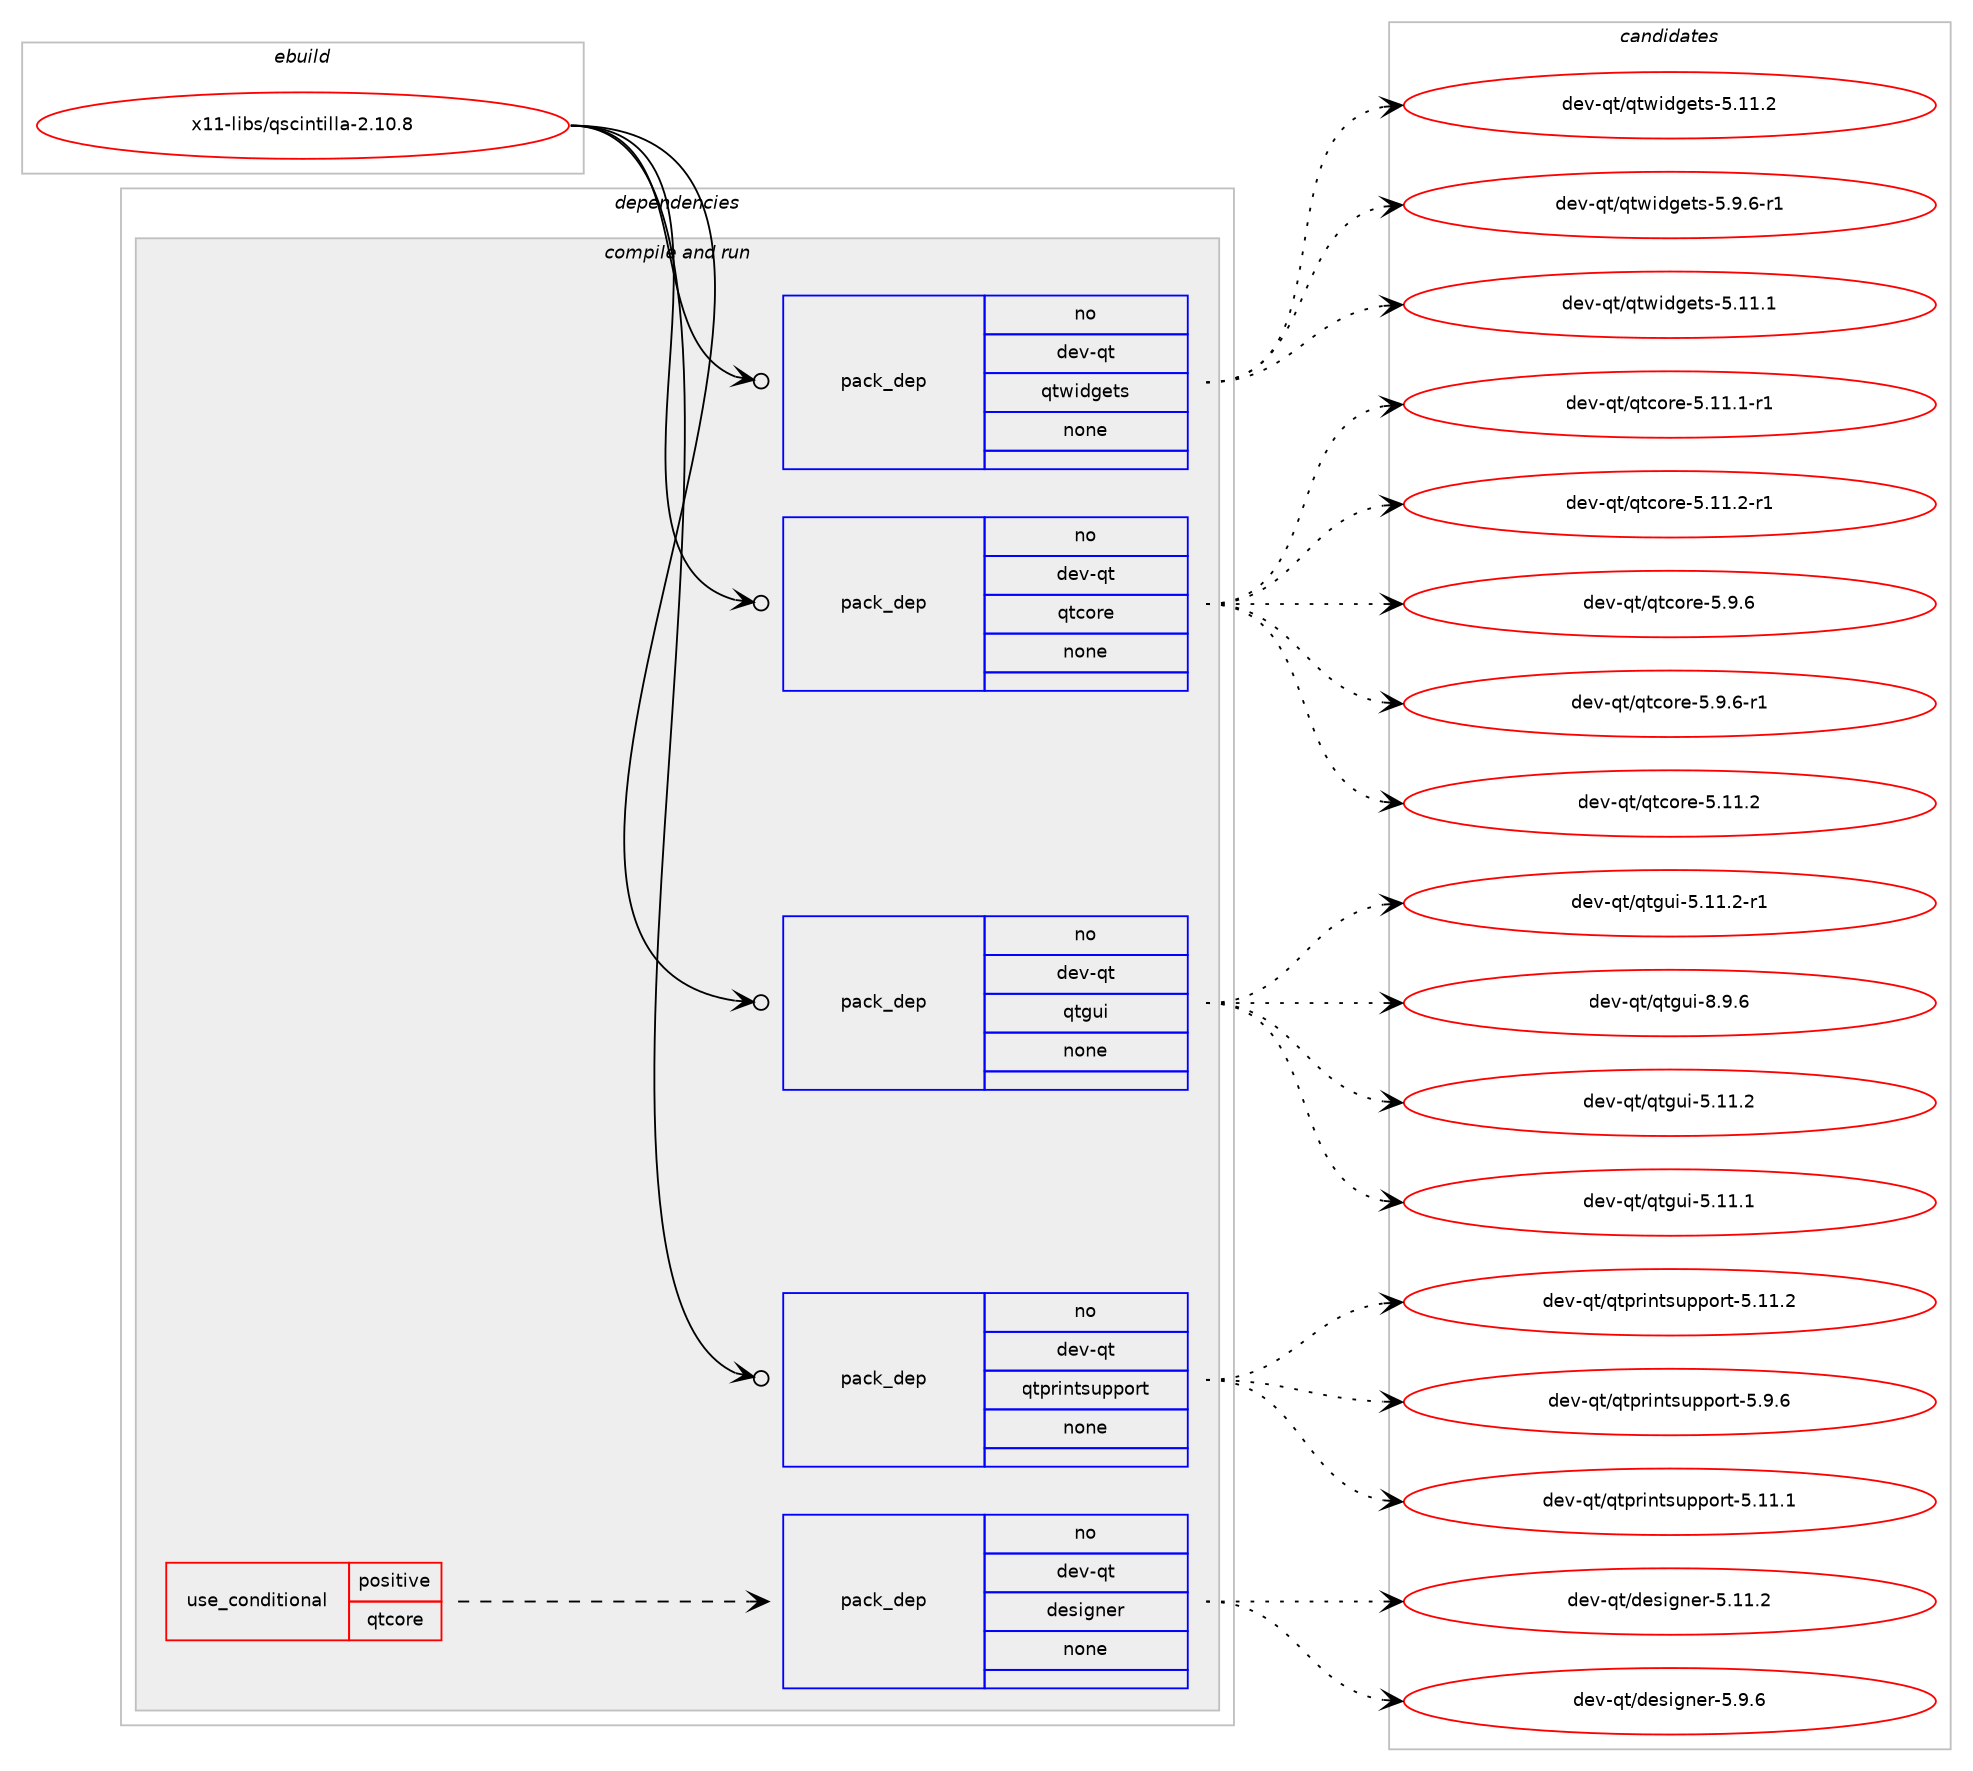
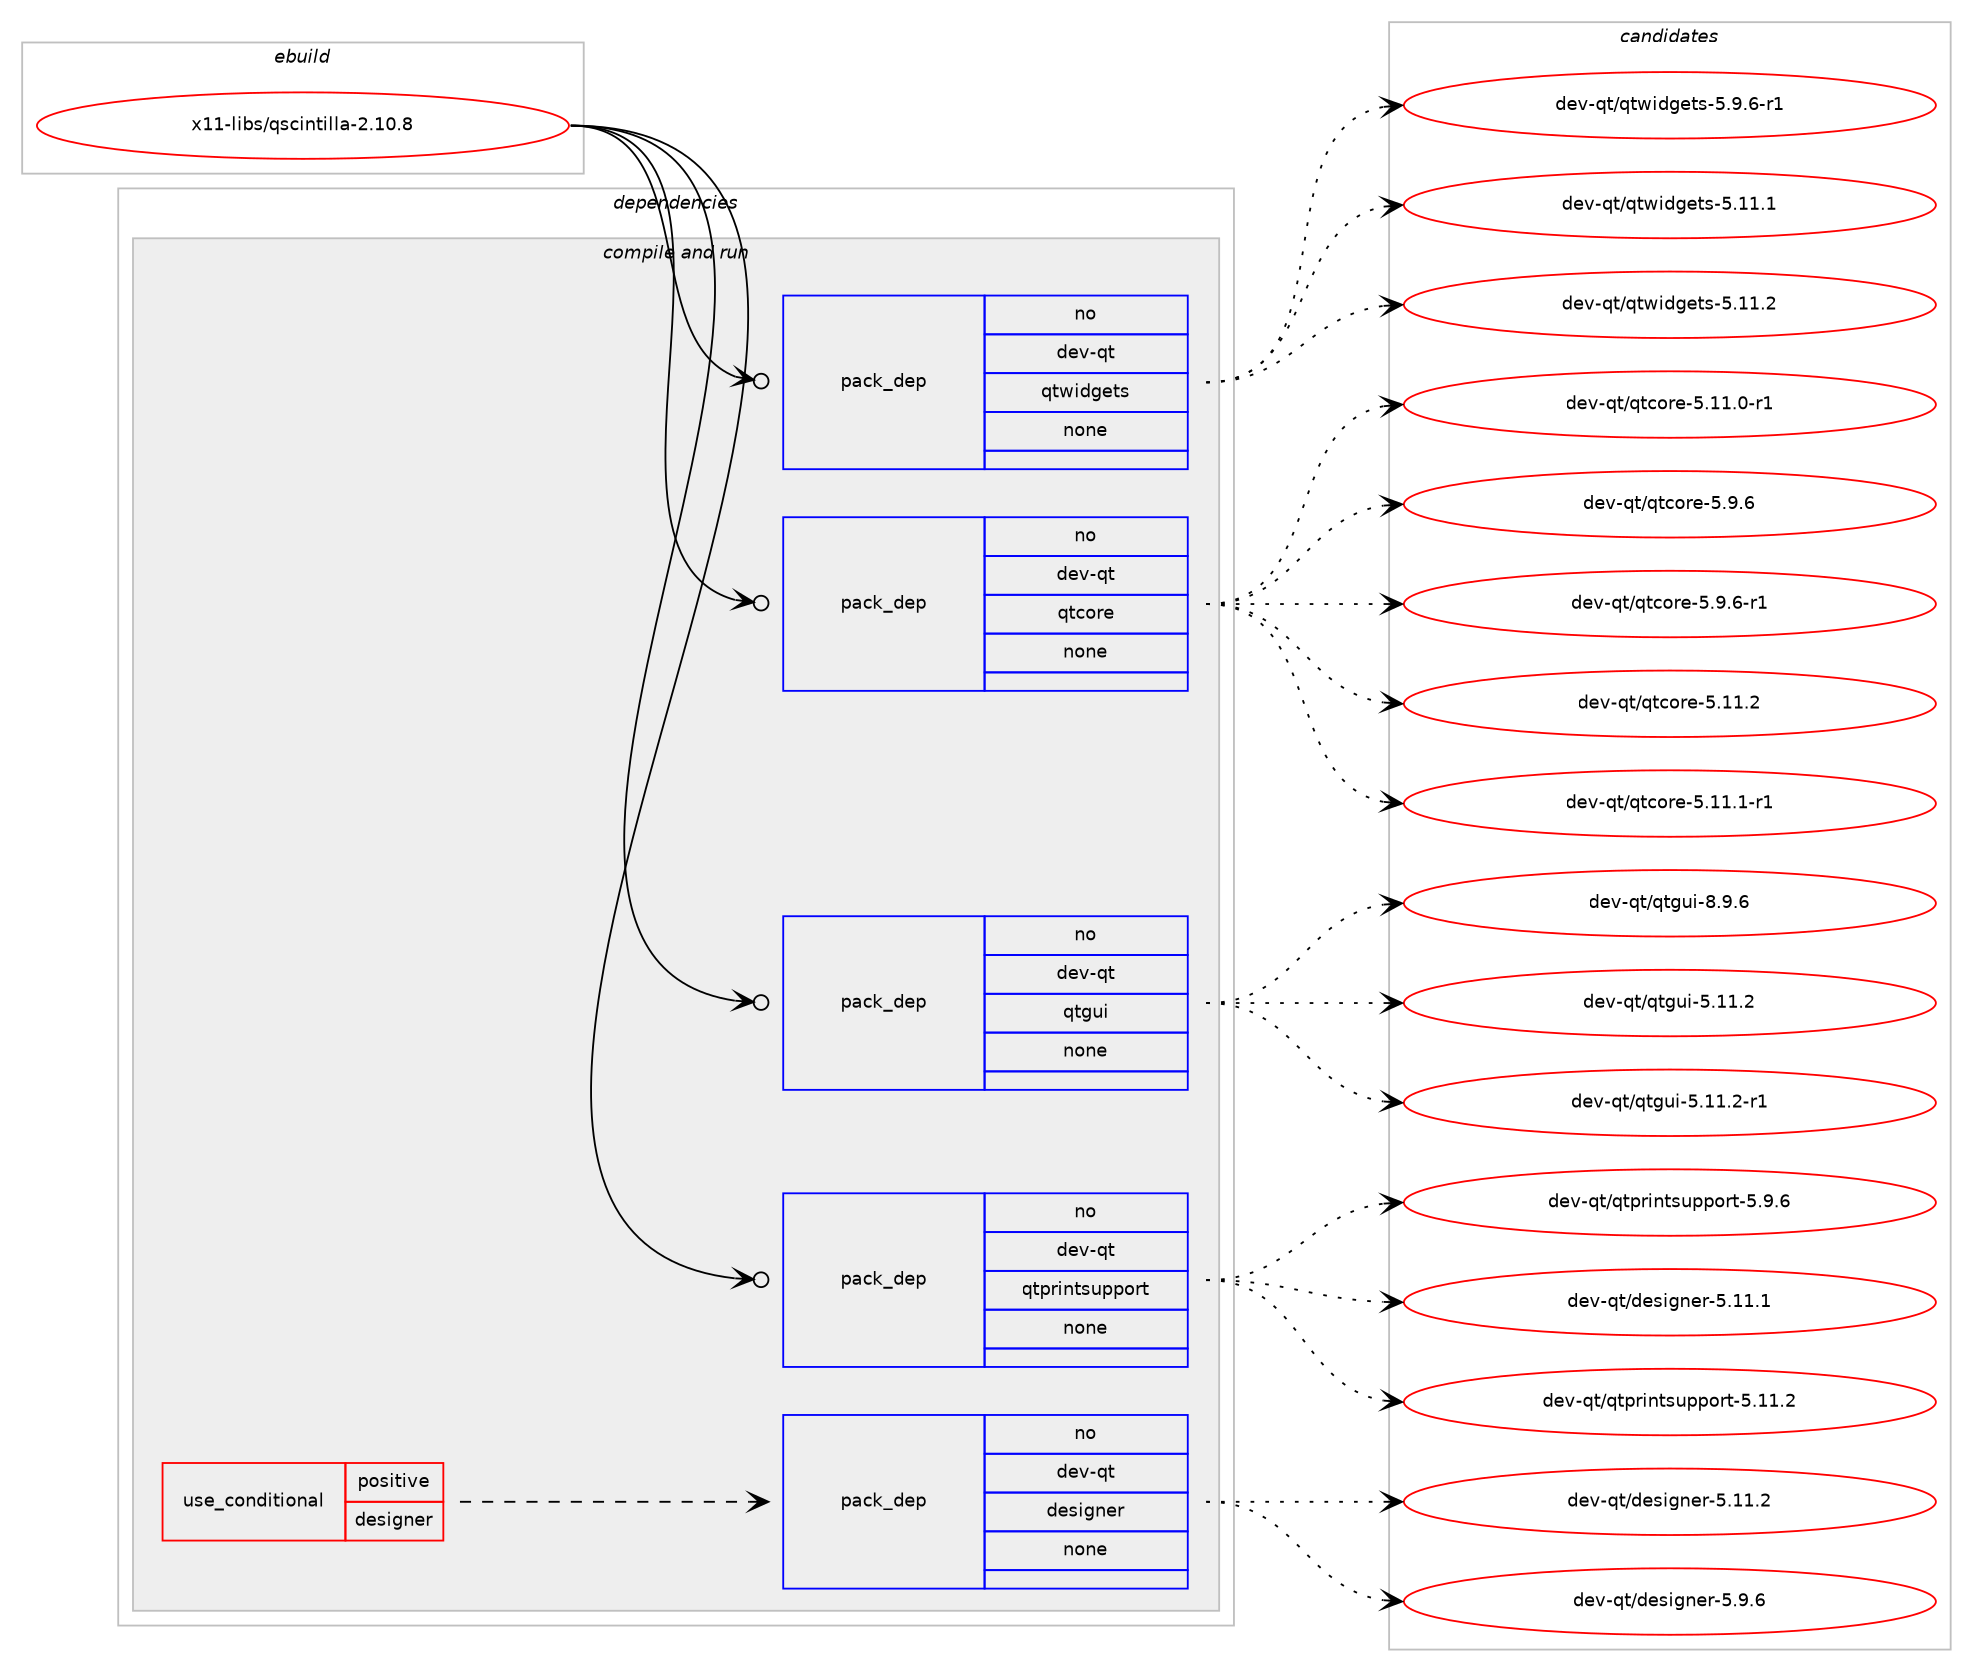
  digraph {
    compound=true
    concentrate=true
    fontname=Helvetica
    fontsize=10
    newrank=true
    rankdir=LR
    ranksep=1.5
    node [color=red fontname=Helvetica fontsize=10]
    edge [arrowhead=vee headport=w style=dotted tailport=e weight=100]
    n1 [label="x11-libs/qscintilla-2.10.8" width=4]
    n2 [color=blue label=<<TABLE BORDER="0" CELLBORDER="1" CELLSPACING="0" CELLPADDING="4" WIDTH="220"><TR><TD ROWSPAN="6" CELLPADDING="30">pack_dep</TD></TR><TR><TD WIDTH="110">no</TD></TR><TR><TD>dev-qt</TD></TR><TR><TD>designer</TD></TR><TR><TD>none</TD></TR><TR><TD></TD></TR></TABLE>> shape=none]
-   n3 [label=<<TABLE BORDER="0" CELLBORDER="1" CELLSPACING="0" CELLPADDING="4"><TR><TD ROWSPAN="3" CELLPADDING="10">use_conditional</TD></TR><TR><TD>positive</TD></TR><TR><TD>qtcore</TD></TR></TABLE>> shape=none]
+   n3 [label=<<TABLE BORDER="0" CELLBORDER="1" CELLSPACING="0" CELLPADDING="4"><TR><TD ROWSPAN="3" CELLPADDING="10">use_conditional</TD></TR><TR><TD>positive</TD></TR><TR><TD>designer</TD></TR></TABLE>> shape=none]
    n4 [color=blue label=<<TABLE BORDER="0" CELLBORDER="1" CELLSPACING="0" CELLPADDING="4" WIDTH="220"><TR><TD ROWSPAN="6" CELLPADDING="30">pack_dep</TD></TR><TR><TD WIDTH="110">no</TD></TR><TR><TD>dev-qt</TD></TR><TR><TD>qtcore</TD></TR><TR><TD>none</TD></TR><TR><TD></TD></TR></TABLE>> shape=none]
    n5 [color=blue label=<<TABLE BORDER="0" CELLBORDER="1" CELLSPACING="0" CELLPADDING="4" WIDTH="220"><TR><TD ROWSPAN="6" CELLPADDING="30">pack_dep</TD></TR><TR><TD WIDTH="110">no</TD></TR><TR><TD>dev-qt</TD></TR><TR><TD>qtgui</TD></TR><TR><TD>none</TD></TR><TR><TD></TD></TR></TABLE>> shape=none]
    n6 [color=blue label=<<TABLE BORDER="0" CELLBORDER="1" CELLSPACING="0" CELLPADDING="4" WIDTH="220"><TR><TD ROWSPAN="6" CELLPADDING="30">pack_dep</TD></TR><TR><TD WIDTH="110">no</TD></TR><TR><TD>dev-qt</TD></TR><TR><TD>qtprintsupport</TD></TR><TR><TD>none</TD></TR><TR><TD></TD></TR></TABLE>> shape=none]
    n7 [color=blue label=<<TABLE BORDER="0" CELLBORDER="1" CELLSPACING="0" CELLPADDING="4" WIDTH="220"><TR><TD ROWSPAN="6" CELLPADDING="30">pack_dep</TD></TR><TR><TD WIDTH="110">no</TD></TR><TR><TD>dev-qt</TD></TR><TR><TD>qtwidgets</TD></TR><TR><TD>none</TD></TR><TR><TD></TD></TR></TABLE>> shape=none]
    n8 [label="dev-qt/designer-5.11.2" width=4]
    n9 [label="dev-qt/designer-5.9.6" width=4]
    n10 [label="dev-qt/qtcore-5.11.2" width=4]
    n11 [label="dev-qt/qtcore-5.11.1-r1" width=4]
-   n12 [label="dev-qt/qtcore-5.11.2-r1" width=4]
+   n12 [label="dev-qt/qtcore-5.11.0-r1" width=4]
    n13 [label="dev-qt/qtcore-5.9.6" width=4]
    n14 [label="dev-qt/qtcore-5.9.6-r1" width=4]
    n15 [label="dev-qt/qtgui-5.11.2" width=4]
-   n16 [label="dev-qt/qtgui-5.11.1" width=4]
    n17 [label="dev-qt/qtgui-5.11.2-r1" width=4]
    n18 [label="dev-qt/qtgui-8.9.6" width=4]
-   n19 [label="dev-qt/qtprintsupport-5.11.1" width=4]
+   n19 [label="dev-qt/designer-5.11.1" width=4]
    n20 [label="dev-qt/qtprintsupport-5.11.2" width=4]
    n21 [label="dev-qt/qtprintsupport-5.9.6" width=4]
    n22 [label="dev-qt/qtwidgets-5.11.1" width=4]
    n23 [label="dev-qt/qtwidgets-5.11.2" width=4]
    n24 [label="dev-qt/qtwidgets-5.9.6-r1" width=4]
    subgraph cluster_1 {
      color=gray
      label=<<i>ebuild</i>>
      rank=same
      n1
    }
    subgraph cluster_2 {
      color=gray
      label=<<i>dependencies</i>>
      subgraph cluster_3 {
        color=gray
        fillcolor="#eeeeee"
        label=<<i>compile</i>>
        style=filled
      }
      subgraph cluster_4 {
        color=gray
        fillcolor="#eeeeee"
        label=<<i>compile and run</i>>
        style=filled
        subgraph sub_5 {
          color=gray
          fillcolor="#eeeeee"
          label=<<i>compile and run</i>>
          style=filled
          n3
          subgraph sub_6 {
            color=gray
            fillcolor="#eeeeee"
            label=<<i>compile and run</i>>
            style=filled
            n2
          }
        }
        subgraph sub_7 {
          color=gray
          fillcolor="#eeeeee"
          label=<<i>compile and run</i>>
          style=filled
          n4
        }
        subgraph sub_8 {
          color=gray
          fillcolor="#eeeeee"
          label=<<i>compile and run</i>>
          style=filled
          n5
        }
        subgraph sub_9 {
          color=gray
          fillcolor="#eeeeee"
          label=<<i>compile and run</i>>
          style=filled
          n6
        }
        subgraph sub_10 {
          color=gray
          fillcolor="#eeeeee"
          label=<<i>compile and run</i>>
          style=filled
          n7
        }
      }
      subgraph cluster_11 {
        color=gray
        fillcolor="#eeeeee"
        label=<<i>run</i>>
        style=filled
      }
    }
    subgraph cluster_12 {
      color=gray
      label=<<i>candidates</i>>
      rank=same
      subgraph sub_13 {
        color=black
        label=<<i>candidates</i>>
        nodesep=1
        rank=same
        n8
        n9
      }
      subgraph sub_14 {
        color=black
        label=<<i>candidates</i>>
        nodesep=1
        rank=same
        n10
        n11
        n12
        n13
        n14
      }
      subgraph sub_15 {
        color=black
        label=<<i>candidates</i>>
        nodesep=1
        rank=same
        n15
-       n16
        n17
        n18
      }
      subgraph sub_16 {
        color=black
        label=<<i>candidates</i>>
        nodesep=1
        rank=same
        n19
        n20
        n21
      }
      subgraph sub_17 {
        color=black
        label=<<i>candidates</i>>
        nodesep=1
        rank=same
        n22
        n23
        n24
      }
    }
    n1 -> n4 [arrowhead=odotvee style=solid weight=20]
    n1 -> n5 [arrowhead=odotvee style=solid weight=20]
    n1 -> n6 [arrowhead=odotvee style=solid weight=20]
    n1 -> n7 [arrowhead=odotvee style=solid weight=20]
    n2 -> n8
    n2 -> n9
    n3 -> n2 [style=dashed weight=20]
    n4 -> n10
    n4 -> n11
    n4 -> n12
    n4 -> n13
    n4 -> n14
    n5 -> n15
-   n5 -> n16
    n5 -> n17
    n5 -> n18
    n6 -> n19
    n6 -> n20
    n6 -> n21
    n7 -> n22
    n7 -> n23
    n7 -> n24
  }
